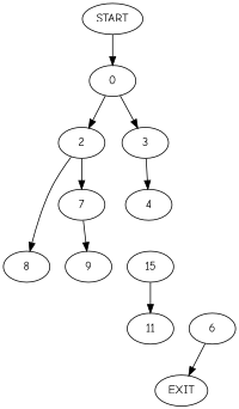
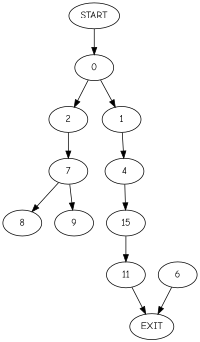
  digraph {
    fontname="Comic Neue"
    node [fontname="Comic Neue"]
    edge [fontname="Comic Neue"]
    n1 [label=START]
    n2 [label=0]
    2
-   3
+   3 [label=1]
    n5 [label=EXIT]
    7
    4
    6
    8
    9
    n11 [label=15]
    11
    n1 -> n2
    n2 -> 2
    n2 -> 3
    2 -> 7
    3 -> 4
-   2 -> 8
+   7 -> 8
    7 -> 9
+   4 -> n11
    6 -> n5
    n11 -> 11
+   11 -> n5
  }
